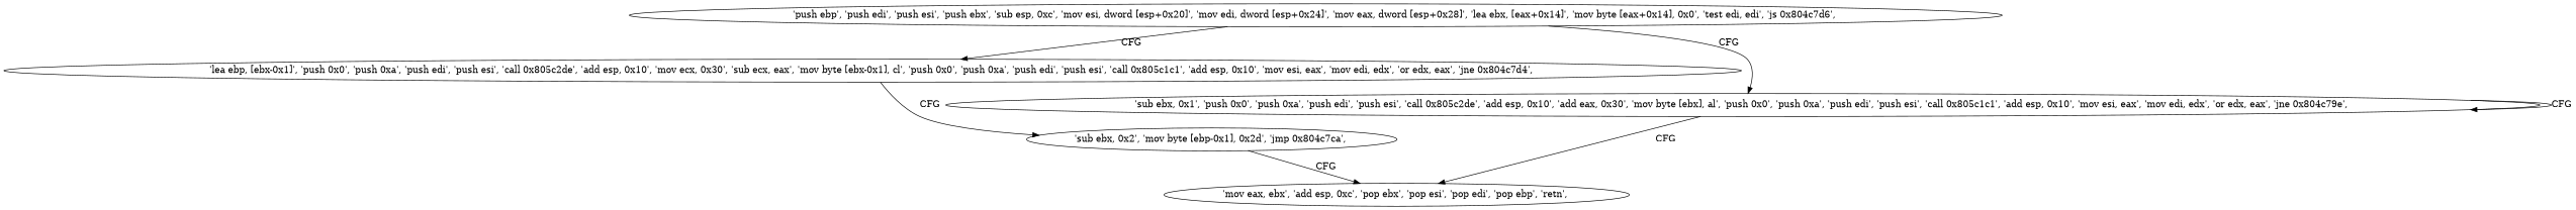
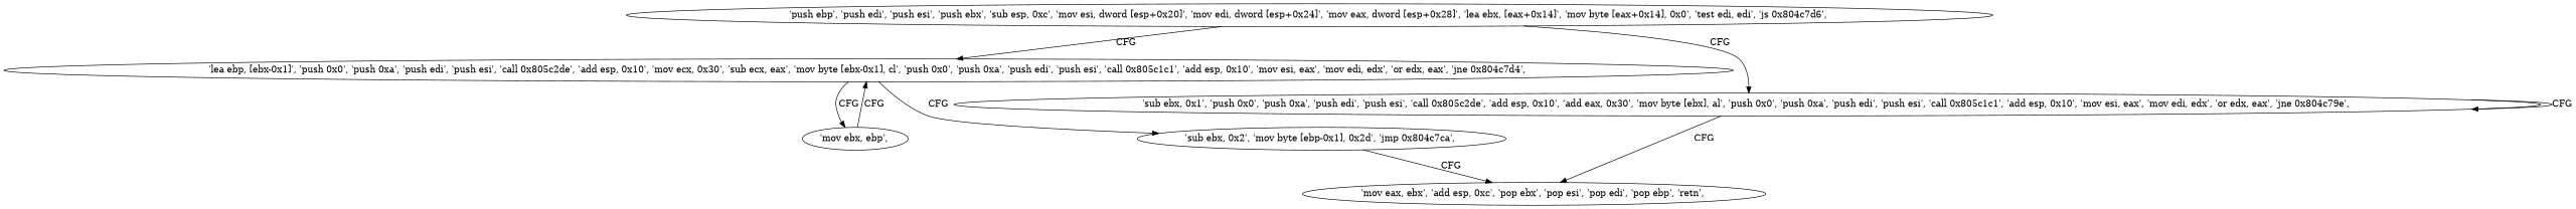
  digraph {
    n1 [label="'push ebp', 'push edi', 'push esi', 'push ebx', 'sub esp, 0xc', 'mov esi, dword [esp+0x20]', 'mov edi, dword [esp+0x24]', 'mov eax, dword [esp+0x28]', 'lea ebx, [eax+0x14]', 'mov byte [eax+0x14], 0x0', 'test edi, edi', 'js 0x804c7d6', "]
    n2 [label="'lea ebp, [ebx-0x1]', 'push 0x0', 'push 0xa', 'push edi', 'push esi', 'call 0x805c2de', 'add esp, 0x10', 'mov ecx, 0x30', 'sub ecx, eax', 'mov byte [ebx-0x1], cl', 'push 0x0', 'push 0xa', 'push edi', 'push esi', 'call 0x805c1c1', 'add esp, 0x10', 'mov esi, eax', 'mov edi, edx', 'or edx, eax', 'jne 0x804c7d4', "]
    n3 [label="'sub ebx, 0x1', 'push 0x0', 'push 0xa', 'push edi', 'push esi', 'call 0x805c2de', 'add esp, 0x10', 'add eax, 0x30', 'mov byte [ebx], al', 'push 0x0', 'push 0xa', 'push edi', 'push esi', 'call 0x805c1c1', 'add esp, 0x10', 'mov esi, eax', 'mov edi, edx', 'or edx, eax', 'jne 0x804c79e', "]
+   n4 [label="'mov ebx, ebp', "]
    n5 [label="'sub ebx, 0x2', 'mov byte [ebp-0x1], 0x2d', 'jmp 0x804c7ca', "]
    n6 [label="'mov eax, ebx', 'add esp, 0xc', 'pop ebx', 'pop esi', 'pop edi', 'pop ebp', 'retn', "]
    n1 -> n2 [label=CFG]
    n1 -> n3 [label=CFG]
+   n2 -> n4 [label=CFG]
    n2 -> n5 [label=CFG]
    n3 -> n3 [label=CFG]
    n3 -> n6 [label=CFG]
+   n4 -> n2 [label=CFG]
    n5 -> n6 [label=CFG]
  }
